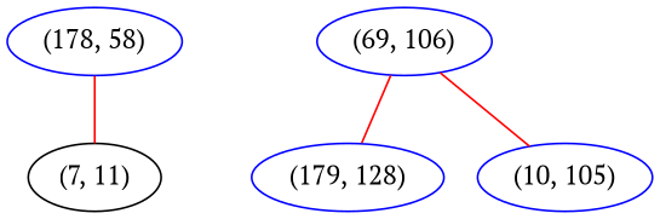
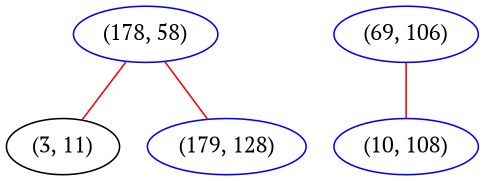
  graph {
    fontname="PT Serif"
    node [color=blue fontname="PT Serif"]
    edge [color=red fontname="PT Serif" weight=1]
-   "(7, 11)" [color=black]
+   "(7, 11)" [color=black label="(3, 11)"]
    "(69, 106)"
    "(179, 128)"
-   "(10, 105)"
+   "(10, 105)" [label="(10, 108)"]
    "(178, 58)"
-   "(69, 106)" -- "(179, 128)"
+   "(178, 58)" -- "(179, 128)"
    "(69, 106)" -- "(10, 105)"
    "(178, 58)" -- "(7, 11)"
  }
